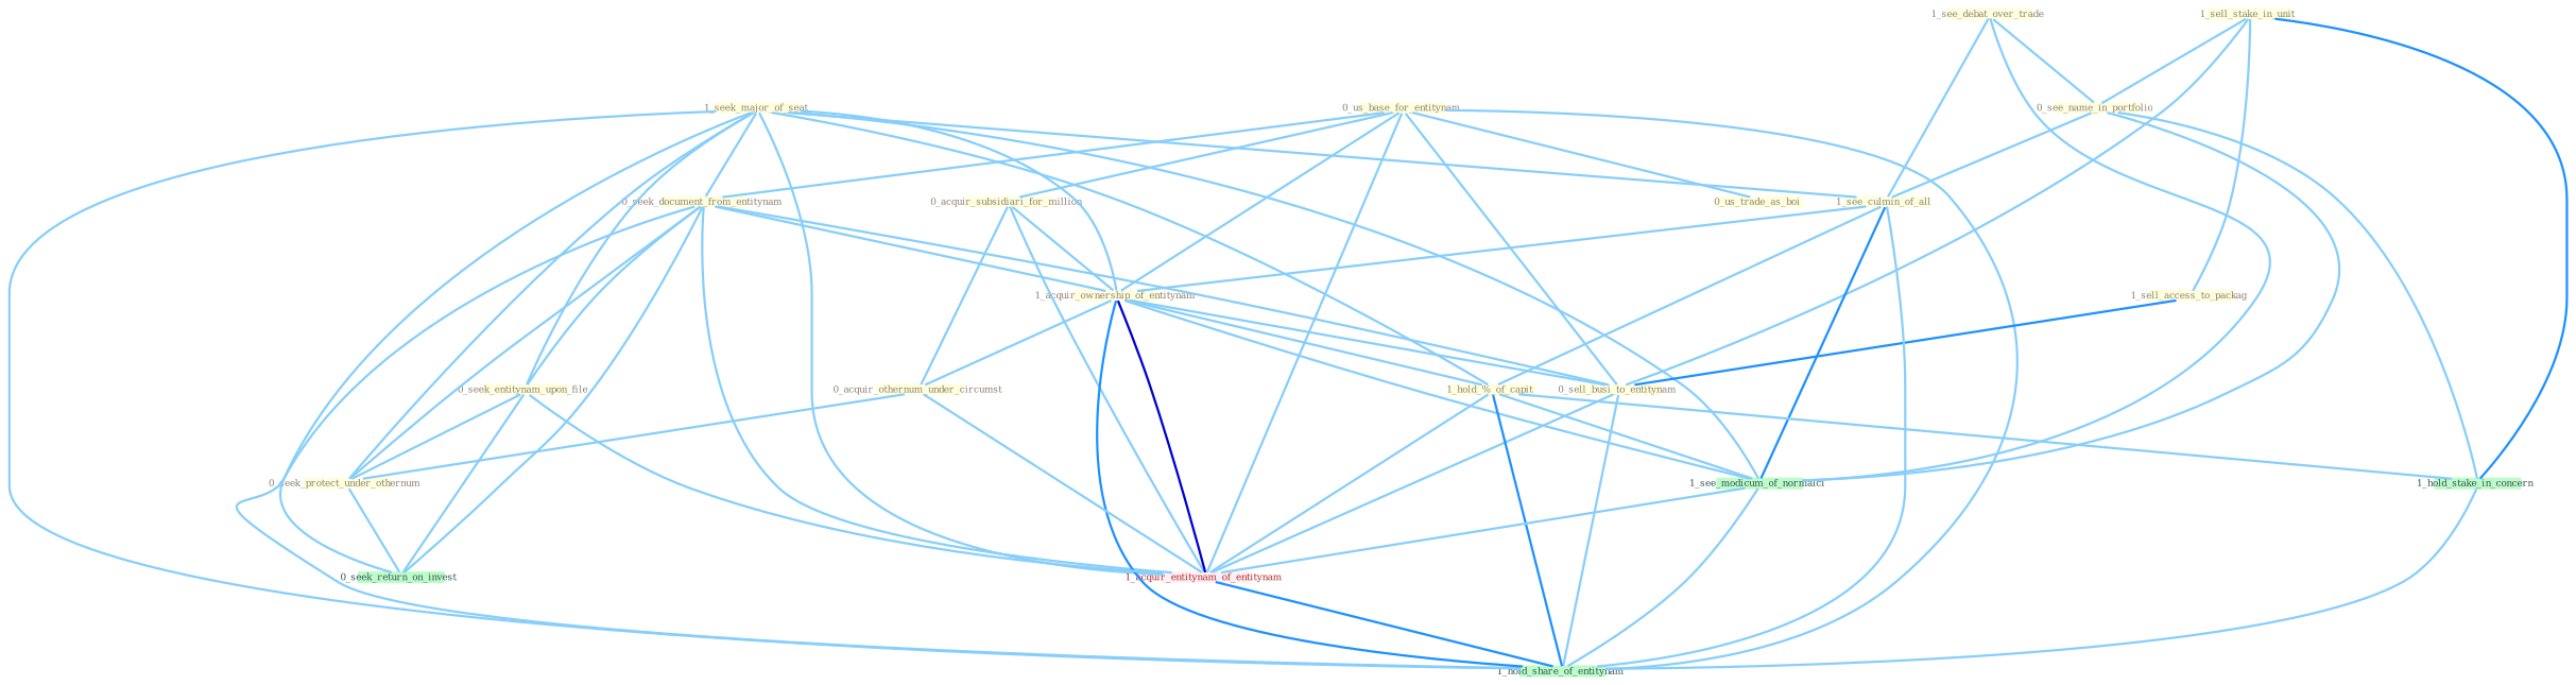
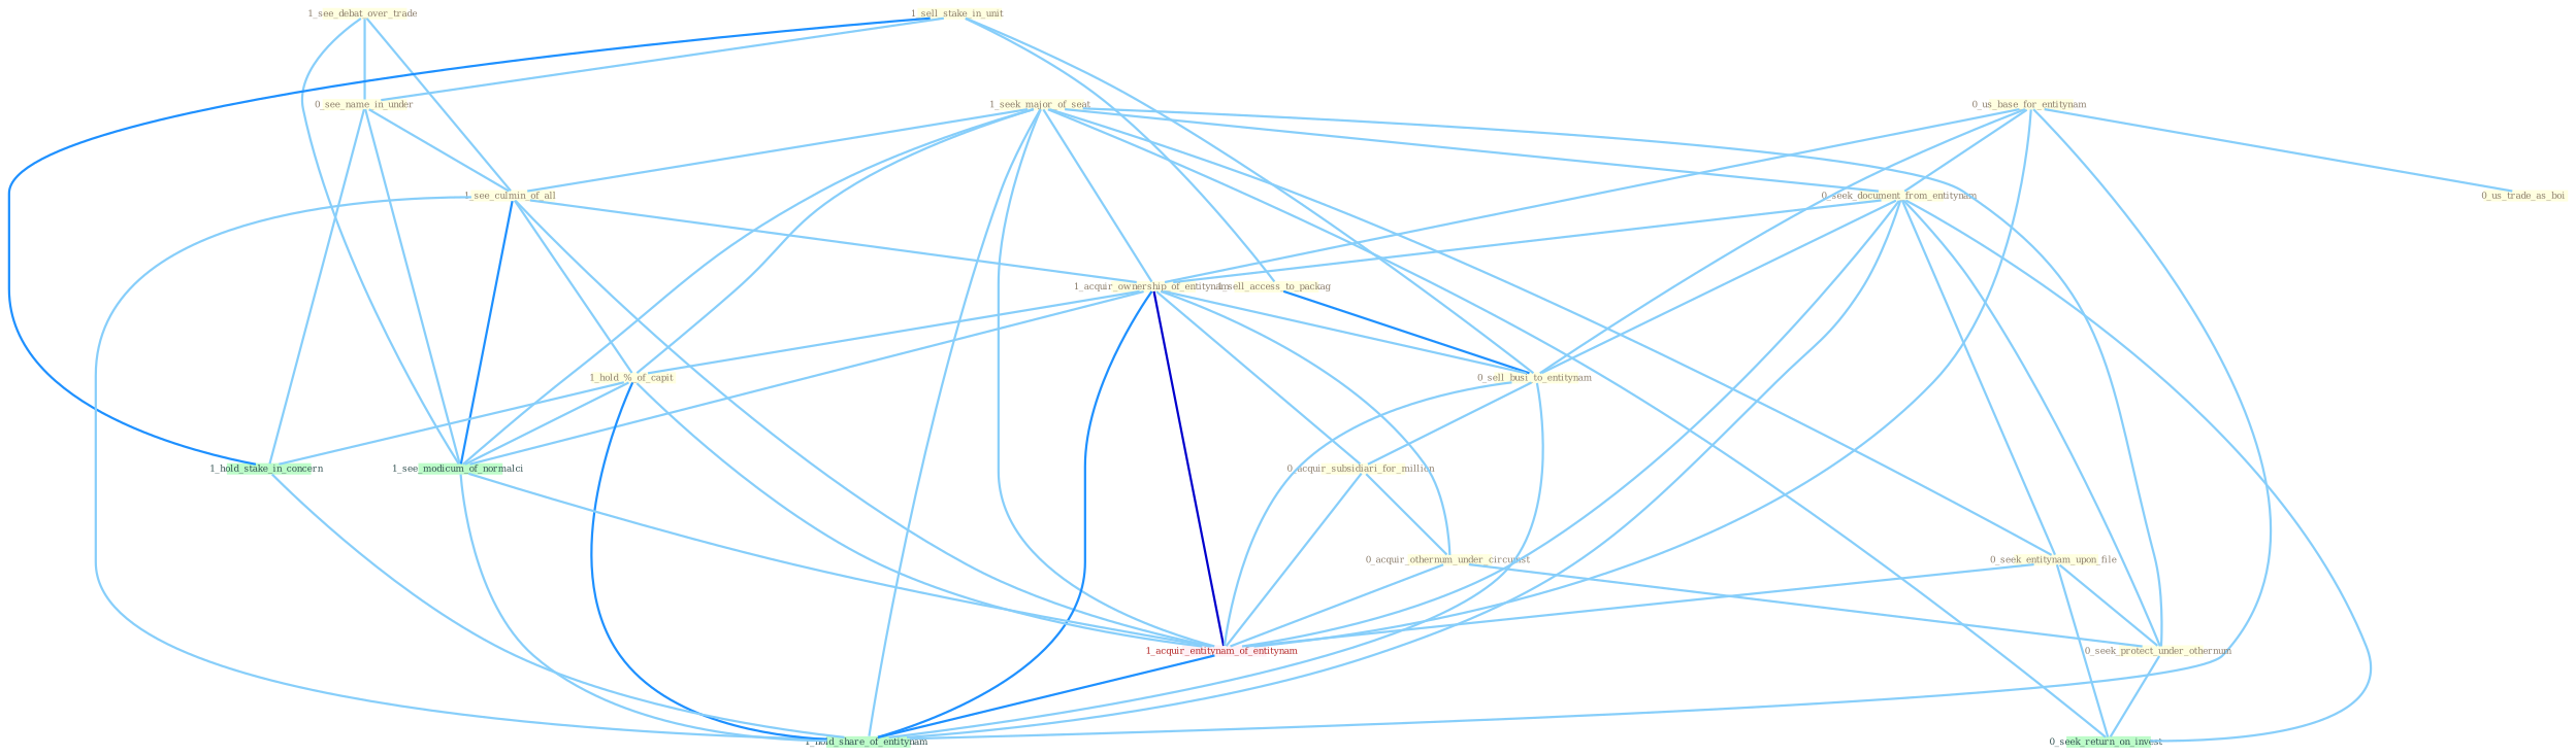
  graph {
    node [color="#ffffe0" fixedsize=true fontcolor="#8b7d6b" fontsize=4 shape=polygon style=filled]
    edge [color="#87cefa" w=1]
    "1_see_debat_over_trade " [height=.06 width=.5]
    "0_us_base_for_entitynam " [height=.06 width=.5]
    "0_us_trade_as_boi " [height=.06 width=.5]
    "1_sell_stake_in_unit " [height=.06 width=.5]
    "0_acquir_subsidiari_for_million " [height=.06 width=.5]
-   "0_see_name_in_portfolio " [height=.06 width=.5]
+   "0_see_name_in_portfolio " [height=.06 width=.5 label="0_see_name_in_under"]
    "1_seek_major_of_seat " [height=.06 width=.5]
    "0_seek_document_from_entitynam " [height=.06 width=.5]
    "1_sell_access_to_packag " [height=.06 width=.5]
    "1_see_culmin_of_all " [height=.06 width=.5]
    "1_acquir_ownership_of_entitynam " [height=.06 width=.5]
    "0_acquir_othernum_under_circumst " [height=.06 width=.5]
    "0_sell_busi_to_entitynam " [height=.06 width=.5]
    "1_hold_%_of_capit " [height=.06 width=.5]
    "0_seek_entitynam_upon_file " [height=.06 width=.5]
    "0_seek_protect_under_othernum " [height=.06 width=.5]
    "1_acquir_entitynam_of_entitynam " [color="#fff0f5" fontcolor="#b22222" height=.06 width=.5]
    "1_see_modicum_of_normalci " [color="#BDFCC9" fontcolor="#2f4f4f" height=.06 width=.5]
    "1_hold_share_of_entitynam " [color="#BDFCC9" fontcolor="#2f4f4f" height=.06 width=.5]
    "1_hold_stake_in_concern " [color="#BDFCC9" fontcolor="#2f4f4f" height=.06 width=.5]
    "0_seek_return_on_invest " [color="#BDFCC9" fontcolor="#2f4f4f" height=.06 width=.5]
    subgraph sub_1 {
      "1_see_debat_over_trade "
      "0_us_base_for_entitynam "
      "0_us_trade_as_boi "
      "1_sell_stake_in_unit "
      "0_acquir_subsidiari_for_million "
      "0_see_name_in_portfolio "
      "1_seek_major_of_seat "
      "0_seek_document_from_entitynam "
      "1_sell_access_to_packag "
      "1_see_culmin_of_all "
      "1_acquir_ownership_of_entitynam "
      "0_acquir_othernum_under_circumst "
      "0_sell_busi_to_entitynam "
      "1_hold_%_of_capit "
      "0_seek_entitynam_upon_file "
      "0_seek_protect_under_othernum "
    }
    subgraph sub_2 {
      "1_acquir_entitynam_of_entitynam "
    }
    "1_see_debat_over_trade " -- "0_see_name_in_portfolio "
    "1_see_debat_over_trade " -- "1_see_culmin_of_all "
    "1_see_debat_over_trade " -- "1_see_modicum_of_normalci "
    "0_us_base_for_entitynam " -- "0_us_trade_as_boi "
-   "0_us_base_for_entitynam " -- "0_acquir_subsidiari_for_million "
+   "0_sell_busi_to_entitynam " -- "0_acquir_subsidiari_for_million "
    "0_us_base_for_entitynam " -- "0_seek_document_from_entitynam "
    "0_us_base_for_entitynam " -- "1_acquir_ownership_of_entitynam "
    "0_us_base_for_entitynam " -- "0_sell_busi_to_entitynam "
    "0_us_base_for_entitynam " -- "1_acquir_entitynam_of_entitynam "
    "0_us_base_for_entitynam " -- "1_hold_share_of_entitynam "
    "1_sell_stake_in_unit " -- "0_see_name_in_portfolio "
    "1_sell_stake_in_unit " -- "1_sell_access_to_packag "
    "1_sell_stake_in_unit " -- "0_sell_busi_to_entitynam "
    "1_sell_stake_in_unit " -- "1_hold_stake_in_concern " [color="#1e90ff" w=2]
    "0_acquir_subsidiari_for_million " -- "1_acquir_ownership_of_entitynam "
    "0_acquir_subsidiari_for_million " -- "0_acquir_othernum_under_circumst "
    "0_acquir_subsidiari_for_million " -- "1_acquir_entitynam_of_entitynam "
    "0_see_name_in_portfolio " -- "1_see_culmin_of_all "
    "0_see_name_in_portfolio " -- "1_see_modicum_of_normalci "
    "0_see_name_in_portfolio " -- "1_hold_stake_in_concern "
    "1_seek_major_of_seat " -- "0_seek_document_from_entitynam "
    "1_seek_major_of_seat " -- "1_see_culmin_of_all "
    "1_seek_major_of_seat " -- "1_acquir_ownership_of_entitynam "
    "1_seek_major_of_seat " -- "1_hold_%_of_capit "
    "1_seek_major_of_seat " -- "0_seek_entitynam_upon_file "
    "1_seek_major_of_seat " -- "0_seek_protect_under_othernum "
    "1_seek_major_of_seat " -- "1_acquir_entitynam_of_entitynam "
    "1_seek_major_of_seat " -- "1_see_modicum_of_normalci "
    "1_seek_major_of_seat " -- "1_hold_share_of_entitynam "
    "1_seek_major_of_seat " -- "0_seek_return_on_invest "
    "0_seek_document_from_entitynam " -- "1_acquir_ownership_of_entitynam "
    "0_seek_document_from_entitynam " -- "0_sell_busi_to_entitynam "
    "0_seek_document_from_entitynam " -- "0_seek_entitynam_upon_file "
    "0_seek_document_from_entitynam " -- "0_seek_protect_under_othernum "
    "0_seek_document_from_entitynam " -- "1_acquir_entitynam_of_entitynam "
    "0_seek_document_from_entitynam " -- "1_hold_share_of_entitynam "
    "0_seek_document_from_entitynam " -- "0_seek_return_on_invest "
    "1_sell_access_to_packag " -- "0_sell_busi_to_entitynam " [color="#1e90ff" w=2]
    "1_see_culmin_of_all " -- "1_acquir_ownership_of_entitynam "
    "1_see_culmin_of_all " -- "1_hold_%_of_capit "
+   "1_see_culmin_of_all " -- "1_acquir_entitynam_of_entitynam "
    "1_see_culmin_of_all " -- "1_see_modicum_of_normalci " [color="#1e90ff" w=2]
    "1_see_culmin_of_all " -- "1_hold_share_of_entitynam "
    "1_acquir_ownership_of_entitynam " -- "0_acquir_othernum_under_circumst "
    "1_acquir_ownership_of_entitynam " -- "0_sell_busi_to_entitynam "
    "1_acquir_ownership_of_entitynam " -- "1_hold_%_of_capit "
    "1_acquir_ownership_of_entitynam " -- "1_acquir_entitynam_of_entitynam " [color="#0000cd" w=3]
    "1_acquir_ownership_of_entitynam " -- "1_see_modicum_of_normalci "
    "1_acquir_ownership_of_entitynam " -- "1_hold_share_of_entitynam " [color="#1e90ff" w=2]
    "0_acquir_othernum_under_circumst " -- "0_seek_protect_under_othernum "
    "0_acquir_othernum_under_circumst " -- "1_acquir_entitynam_of_entitynam "
    "0_sell_busi_to_entitynam " -- "1_acquir_entitynam_of_entitynam "
    "0_sell_busi_to_entitynam " -- "1_hold_share_of_entitynam "
    "1_hold_%_of_capit " -- "1_acquir_entitynam_of_entitynam "
    "1_hold_%_of_capit " -- "1_see_modicum_of_normalci "
    "1_hold_%_of_capit " -- "1_hold_share_of_entitynam " [color="#1e90ff" w=2]
    "1_hold_%_of_capit " -- "1_hold_stake_in_concern "
    "0_seek_entitynam_upon_file " -- "0_seek_protect_under_othernum "
    "0_seek_entitynam_upon_file " -- "1_acquir_entitynam_of_entitynam "
    "0_seek_entitynam_upon_file " -- "0_seek_return_on_invest "
    "0_seek_protect_under_othernum " -- "0_seek_return_on_invest "
    "1_acquir_entitynam_of_entitynam " -- "1_hold_share_of_entitynam " [color="#1e90ff" w=2]
    "1_see_modicum_of_normalci " -- "1_acquir_entitynam_of_entitynam "
    "1_see_modicum_of_normalci " -- "1_hold_share_of_entitynam "
    "1_hold_stake_in_concern " -- "1_hold_share_of_entitynam "
  }
